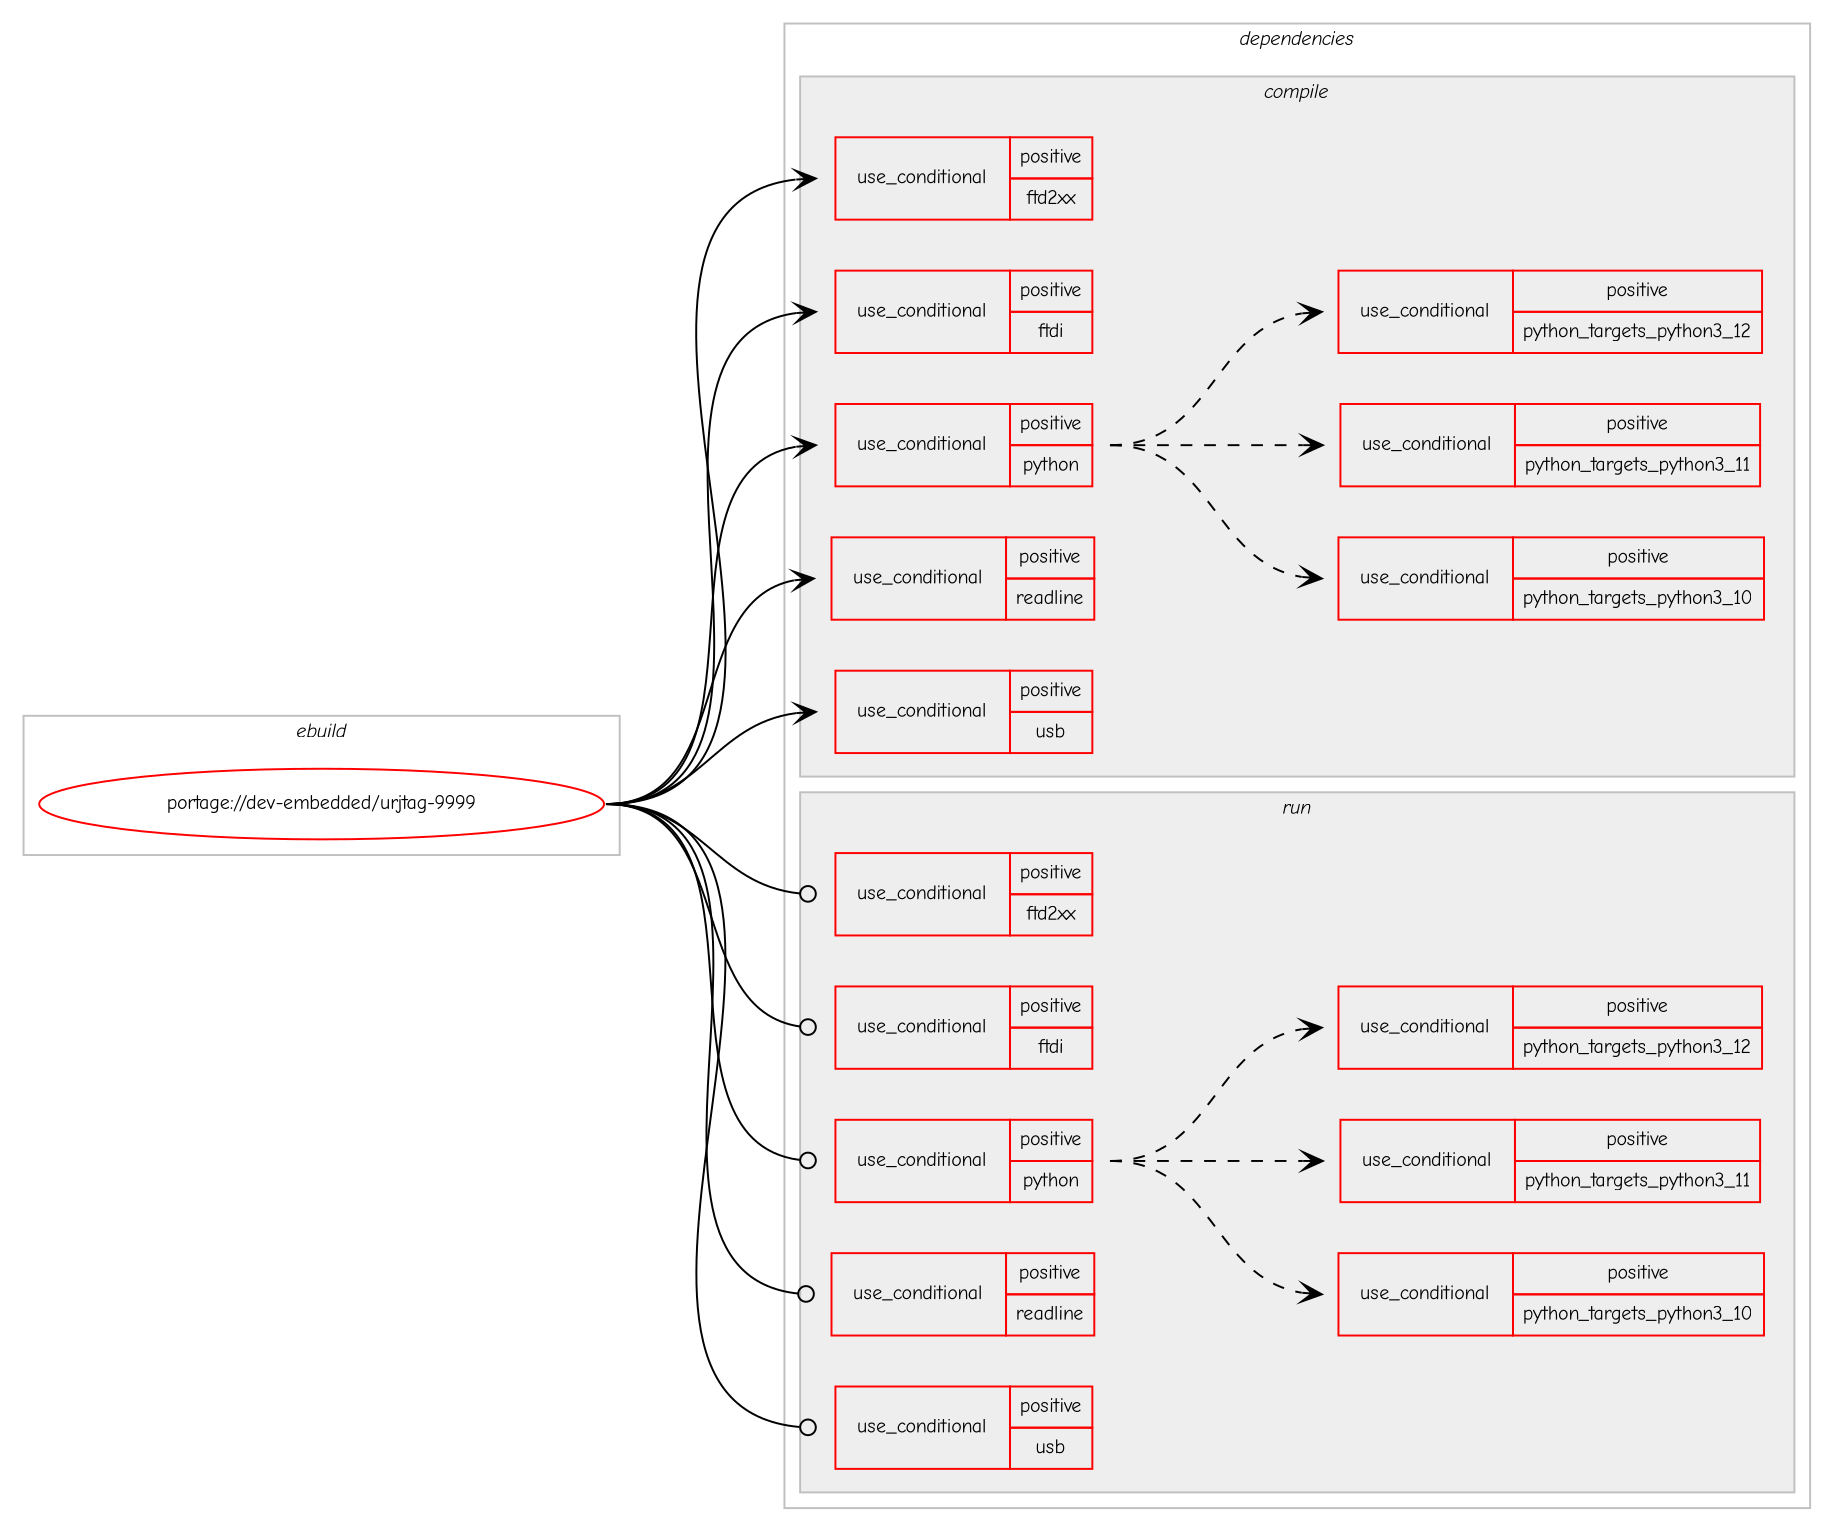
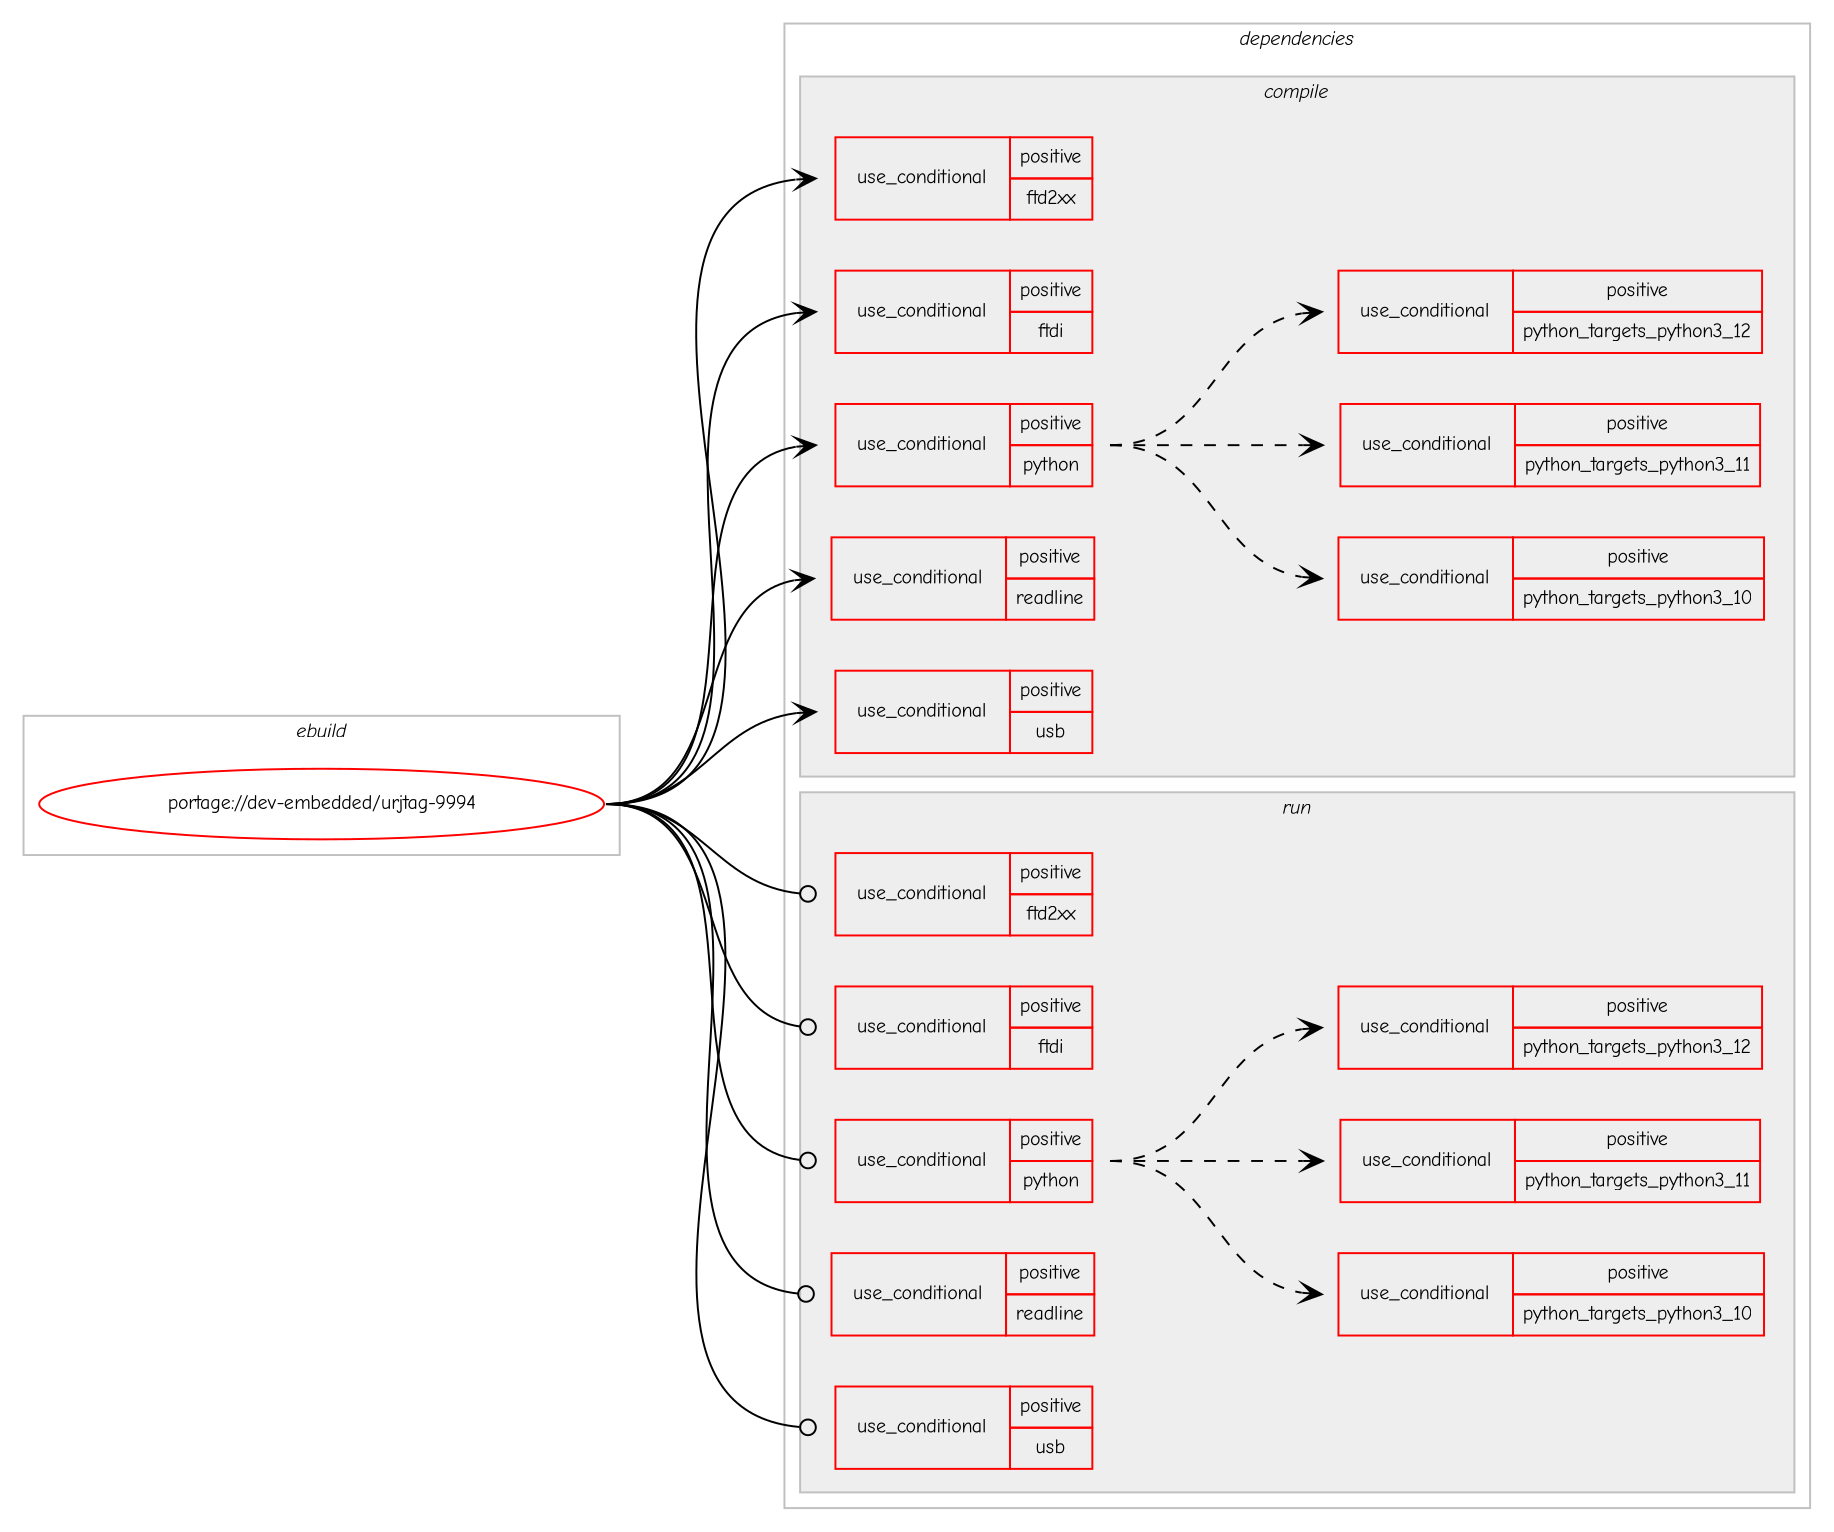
  digraph {
    compound=true
    concentrate=true
    fontname="Comic Neue"
    fontsize=10
    newrank=true
    rankdir=LR
    ranksep=1.5
    node [color=red fontname="Comic Neue" fontsize=10 shape=none]
    edge [arrowhead=vee headport=w style=solid tailport=e weight=20 fontname="Comic Neue"]
-   n1 [label="portage://dev-embedded/urjtag-9999" width=4 shape=""]
+   n1 [label="portage://dev-embedded/urjtag-9994" width=4 shape=""]
    n2 [label=<<TABLE BORDER="0" CELLBORDER="1" CELLSPACING="0" CELLPADDING="4"><TR><TD ROWSPAN="3" CELLPADDING="10">use_conditional</TD></TR><TR><TD>positive</TD></TR><TR><TD>ftd2xx</TD></TR></TABLE>>]
    n3 [label=<<TABLE BORDER="0" CELLBORDER="1" CELLSPACING="0" CELLPADDING="4"><TR><TD ROWSPAN="3" CELLPADDING="10">use_conditional</TD></TR><TR><TD>positive</TD></TR><TR><TD>ftdi</TD></TR></TABLE>>]
    n4 [label=<<TABLE BORDER="0" CELLBORDER="1" CELLSPACING="0" CELLPADDING="4"><TR><TD ROWSPAN="3" CELLPADDING="10">use_conditional</TD></TR><TR><TD>positive</TD></TR><TR><TD>python_targets_python3_10</TD></TR></TABLE>>]
    n5 [label=<<TABLE BORDER="0" CELLBORDER="1" CELLSPACING="0" CELLPADDING="4"><TR><TD ROWSPAN="3" CELLPADDING="10">use_conditional</TD></TR><TR><TD>positive</TD></TR><TR><TD>python_targets_python3_11</TD></TR></TABLE>>]
    n6 [label=<<TABLE BORDER="0" CELLBORDER="1" CELLSPACING="0" CELLPADDING="4"><TR><TD ROWSPAN="3" CELLPADDING="10">use_conditional</TD></TR><TR><TD>positive</TD></TR><TR><TD>python_targets_python3_12</TD></TR></TABLE>>]
    n7 [label=<<TABLE BORDER="0" CELLBORDER="1" CELLSPACING="0" CELLPADDING="4"><TR><TD ROWSPAN="3" CELLPADDING="10">use_conditional</TD></TR><TR><TD>positive</TD></TR><TR><TD>python</TD></TR></TABLE>>]
    n8 [label=<<TABLE BORDER="0" CELLBORDER="1" CELLSPACING="0" CELLPADDING="4"><TR><TD ROWSPAN="3" CELLPADDING="10">use_conditional</TD></TR><TR><TD>positive</TD></TR><TR><TD>readline</TD></TR></TABLE>>]
    n9 [label=<<TABLE BORDER="0" CELLBORDER="1" CELLSPACING="0" CELLPADDING="4"><TR><TD ROWSPAN="3" CELLPADDING="10">use_conditional</TD></TR><TR><TD>positive</TD></TR><TR><TD>usb</TD></TR></TABLE>>]
    n10 [label=<<TABLE BORDER="0" CELLBORDER="1" CELLSPACING="0" CELLPADDING="4"><TR><TD ROWSPAN="3" CELLPADDING="10">use_conditional</TD></TR><TR><TD>positive</TD></TR><TR><TD>ftd2xx</TD></TR></TABLE>>]
    n11 [label=<<TABLE BORDER="0" CELLBORDER="1" CELLSPACING="0" CELLPADDING="4"><TR><TD ROWSPAN="3" CELLPADDING="10">use_conditional</TD></TR><TR><TD>positive</TD></TR><TR><TD>ftdi</TD></TR></TABLE>>]
    n12 [label=<<TABLE BORDER="0" CELLBORDER="1" CELLSPACING="0" CELLPADDING="4"><TR><TD ROWSPAN="3" CELLPADDING="10">use_conditional</TD></TR><TR><TD>positive</TD></TR><TR><TD>python_targets_python3_10</TD></TR></TABLE>>]
    n13 [label=<<TABLE BORDER="0" CELLBORDER="1" CELLSPACING="0" CELLPADDING="4"><TR><TD ROWSPAN="3" CELLPADDING="10">use_conditional</TD></TR><TR><TD>positive</TD></TR><TR><TD>python_targets_python3_11</TD></TR></TABLE>>]
    n14 [label=<<TABLE BORDER="0" CELLBORDER="1" CELLSPACING="0" CELLPADDING="4"><TR><TD ROWSPAN="3" CELLPADDING="10">use_conditional</TD></TR><TR><TD>positive</TD></TR><TR><TD>python_targets_python3_12</TD></TR></TABLE>>]
    n15 [label=<<TABLE BORDER="0" CELLBORDER="1" CELLSPACING="0" CELLPADDING="4"><TR><TD ROWSPAN="3" CELLPADDING="10">use_conditional</TD></TR><TR><TD>positive</TD></TR><TR><TD>python</TD></TR></TABLE>>]
    n16 [label=<<TABLE BORDER="0" CELLBORDER="1" CELLSPACING="0" CELLPADDING="4"><TR><TD ROWSPAN="3" CELLPADDING="10">use_conditional</TD></TR><TR><TD>positive</TD></TR><TR><TD>readline</TD></TR></TABLE>>]
    n17 [label=<<TABLE BORDER="0" CELLBORDER="1" CELLSPACING="0" CELLPADDING="4"><TR><TD ROWSPAN="3" CELLPADDING="10">use_conditional</TD></TR><TR><TD>positive</TD></TR><TR><TD>usb</TD></TR></TABLE>>]
    subgraph cluster_1 {
      color=gray
      label=<<i>ebuild</i>>
      rank=same
      n1
    }
    subgraph cluster_2 {
      color=gray
      label=<<i>dependencies</i>>
      subgraph cluster_3 {
        color=gray
        fillcolor="#eeeeee"
        label=<<i>compile</i>>
        style=filled
        subgraph sub_4 {
          color=gray
          fillcolor="#eeeeee"
          label=<<i>compile</i>>
          style=filled
          n2
        }
        subgraph sub_5 {
          color=gray
          fillcolor="#eeeeee"
          label=<<i>compile</i>>
          style=filled
          n3
        }
        subgraph sub_6 {
          color=gray
          fillcolor="#eeeeee"
          label=<<i>compile</i>>
          style=filled
          n7
          subgraph sub_7 {
            color=gray
            fillcolor="#eeeeee"
            label=<<i>compile</i>>
            style=filled
            n4
          }
          subgraph sub_8 {
            color=gray
            fillcolor="#eeeeee"
            label=<<i>compile</i>>
            style=filled
            n5
          }
          subgraph sub_9 {
            color=gray
            fillcolor="#eeeeee"
            label=<<i>compile</i>>
            style=filled
            n6
          }
        }
        subgraph sub_10 {
          color=gray
          fillcolor="#eeeeee"
          label=<<i>compile</i>>
          style=filled
          n8
        }
        subgraph sub_11 {
          color=gray
          fillcolor="#eeeeee"
          label=<<i>compile</i>>
          style=filled
          n9
        }
      }
      subgraph cluster_12 {
        color=gray
        fillcolor="#eeeeee"
        label=<<i>compile and run</i>>
        style=filled
      }
      subgraph cluster_13 {
        color=gray
        fillcolor="#eeeeee"
        label=<<i>run</i>>
        style=filled
        subgraph sub_14 {
          color=gray
          fillcolor="#eeeeee"
          label=<<i>run</i>>
          style=filled
          n10
        }
        subgraph sub_15 {
          color=gray
          fillcolor="#eeeeee"
          label=<<i>run</i>>
          style=filled
          n11
        }
        subgraph sub_16 {
          color=gray
          fillcolor="#eeeeee"
          label=<<i>run</i>>
          style=filled
          n15
          subgraph sub_17 {
            color=gray
            fillcolor="#eeeeee"
            label=<<i>run</i>>
            style=filled
            n12
          }
          subgraph sub_18 {
            color=gray
            fillcolor="#eeeeee"
            label=<<i>run</i>>
            style=filled
            n13
          }
          subgraph sub_19 {
            color=gray
            fillcolor="#eeeeee"
            label=<<i>run</i>>
            style=filled
            n14
          }
        }
        subgraph sub_20 {
          color=gray
          fillcolor="#eeeeee"
          label=<<i>run</i>>
          style=filled
          n16
        }
        subgraph sub_21 {
          color=gray
          fillcolor="#eeeeee"
          label=<<i>run</i>>
          style=filled
          n17
        }
      }
    }
    subgraph cluster_22 {
      color=gray
      label=<<i>candidates</i>>
      rank=same
    }
    n1 -> n2
    n1 -> n3
    n1 -> n7
    n1 -> n8
    n1 -> n9
    n1 -> n10 [arrowhead=odot]
    n1 -> n11 [arrowhead=odot]
    n1 -> n15 [arrowhead=odot]
    n1 -> n16 [arrowhead=odot]
    n1 -> n17 [arrowhead=odot]
    n7 -> n4 [style=dashed]
    n7 -> n5 [style=dashed]
    n7 -> n6 [style=dashed]
    n15 -> n12 [style=dashed]
    n15 -> n13 [style=dashed]
    n15 -> n14 [style=dashed]
  }
